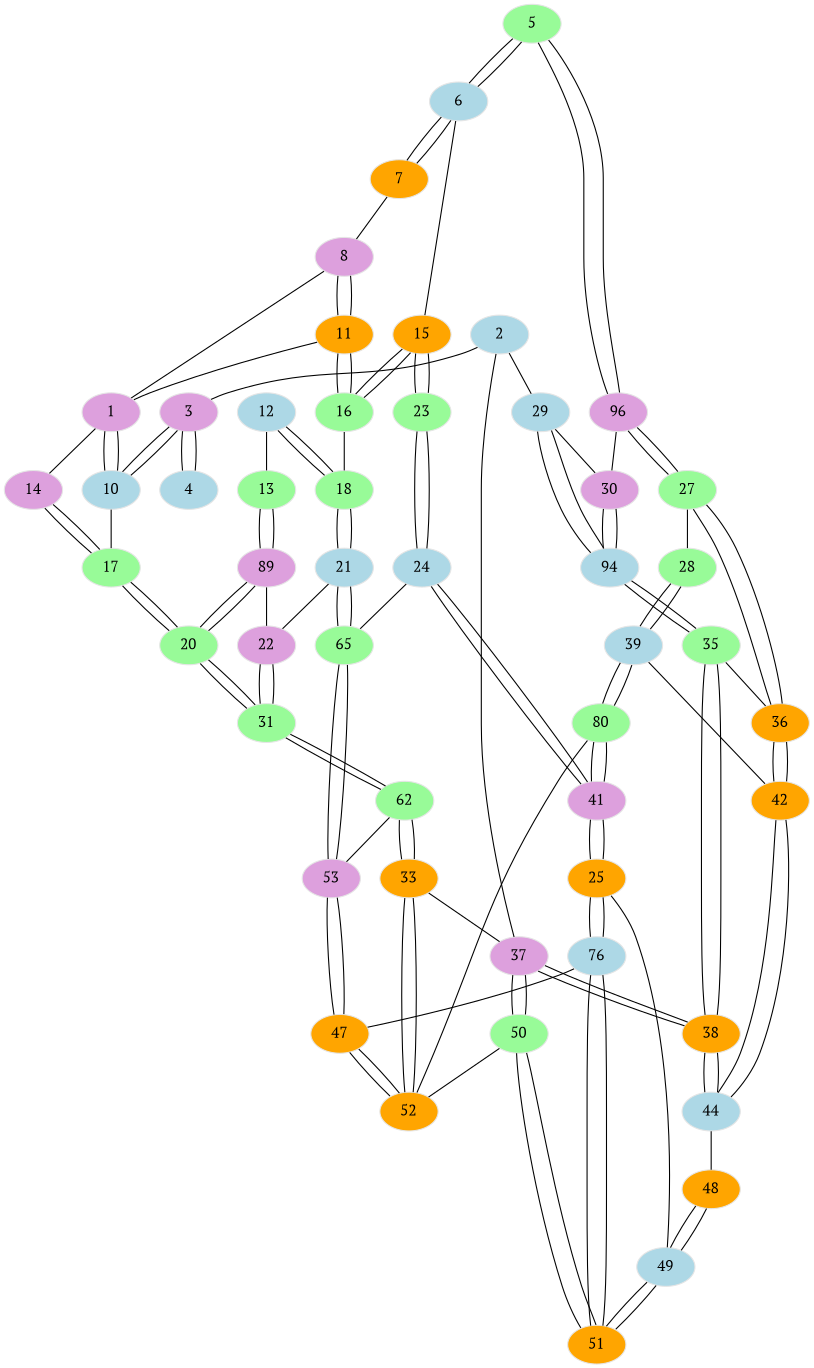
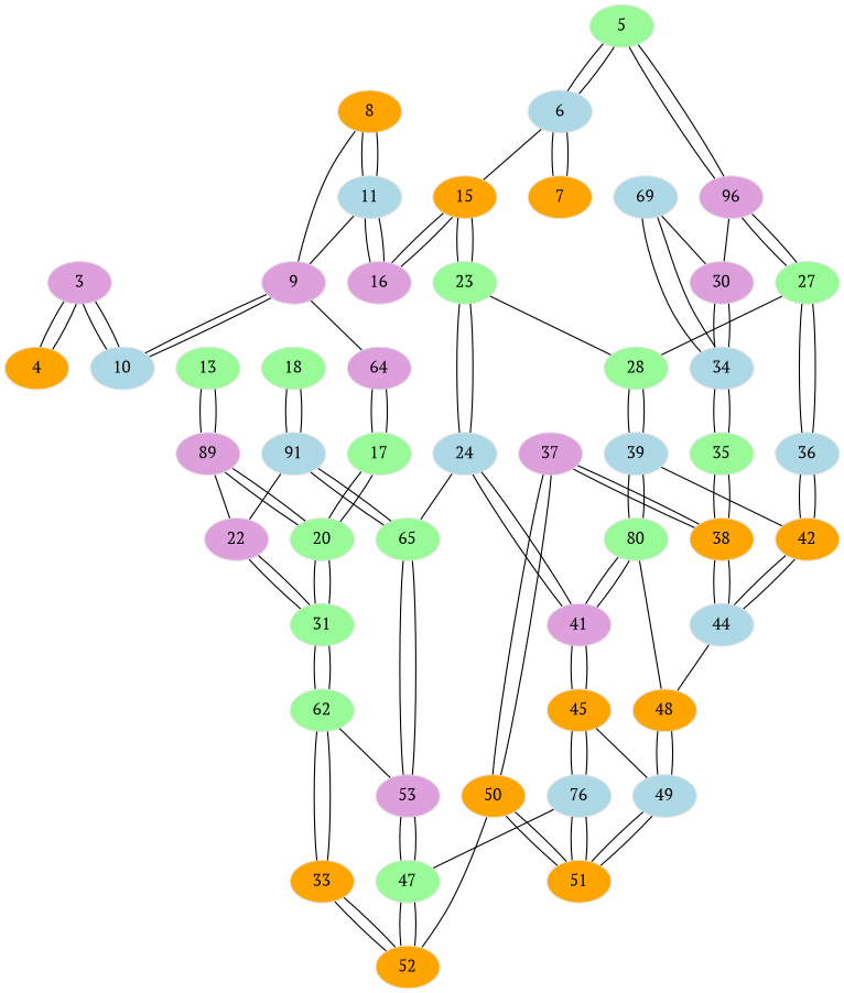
  graph {
    fontname="PT Serif"
    node [color=gray90 fillcolor=lightblue fontname="PT Serif" style=filled]
    edge [fontname="PT Serif"]
-   2
    3 [fillcolor=plum]
-   29
+   29 [label=69]
    37 [fillcolor=plum]
    6
    5 [fillcolor=palegreen]
    n7 [fillcolor=plum label=96]
-   4
+   4 [fillcolor=orange]
    10
    30 [fillcolor=plum]
-   34 [label=94]
+   34
    38 [fillcolor=orange]
-   50 [fillcolor=palegreen]
+   50 [fillcolor=orange]
    17 [fillcolor=palegreen]
    33 [fillcolor=orange]
    52 [fillcolor=orange]
    7 [fillcolor=orange]
-   8 [fillcolor=plum]
+   8 [fillcolor=orange]
    15 [fillcolor=orange]
    27 [fillcolor=palegreen]
-   16 [fillcolor=palegreen]
+   16 [fillcolor=plum]
    23 [fillcolor=palegreen]
-   9 [fillcolor=plum label=1]
-   11 [fillcolor=orange]
-   14 [fillcolor=plum]
+   9 [fillcolor=plum]
+   11
+   14 [fillcolor=plum label=64]
    20 [fillcolor=palegreen]
-   12
    13 [fillcolor=palegreen]
    18 [fillcolor=palegreen]
    n30 [fillcolor=plum label=89]
-   21
+   21 [label=91]
    22 [fillcolor=plum]
    24
    28 [fillcolor=palegreen]
    31 [fillcolor=palegreen]
    n36 [fillcolor=palegreen label=65]
    n37 [fillcolor=palegreen label=62]
    n38 [fillcolor=plum label=53]
    41 [fillcolor=plum]
    39
-   45 [fillcolor=orange label=25]
-   47 [fillcolor=orange]
-   36 [fillcolor=orange]
+   45 [fillcolor=orange]
+   47 [fillcolor=palegreen]
+   36
    42 [fillcolor=orange]
    n45 [fillcolor=palegreen label=80]
    35 [fillcolor=palegreen]
    44
    51 [fillcolor=orange]
    48 [fillcolor=orange]
    49
    n51 [label=76]
-   2 -- 3
-   2 -- 29
-   2 -- 37
    3 -- 4
    3 -- 4
    3 -- 10
    3 -- 10
    29 -- 30
    29 -- 34
    29 -- 34
    37 -- 38
    37 -- 38
    37 -- 50
    37 -- 50
    6 -- 7
    6 -- 7
    6 -- 15
    5 -- 6
    5 -- 6
    5 -- n7
    5 -- n7
    n7 -- 30
    n7 -- 27
    n7 -- 27
-   10 -- 17
    30 -- 34
    30 -- 34
    34 -- 35
    34 -- 35
    38 -- 44
    38 -- 44
    50 -- 52
    50 -- 51
    50 -- 51
    17 -- 20
    17 -- 20
-   33 -- 37
    33 -- 52
    33 -- 52
-   7 -- 8
    8 -- 9
    8 -- 11
    8 -- 11
    15 -- 16
    15 -- 16
    15 -- 23
    15 -- 23
    27 -- 28
    27 -- 36
    27 -- 36
-   16 -- 18
    23 -- 24
    23 -- 24
+   23 -- 28
    9 -- 10
    9 -- 10
    9 -- 14
    11 -- 16
    11 -- 16
    11 -- 9
    14 -- 17
    14 -- 17
    20 -- 31
    20 -- 31
-   12 -- 13
-   12 -- 18
-   12 -- 18
    13 -- n30
    13 -- n30
    18 -- 21
    18 -- 21
    n30 -- 20
    n30 -- 20
    n30 -- 22
    21 -- 22
    21 -- n36
    21 -- n36
    22 -- 31
    22 -- 31
    24 -- n36
    24 -- 41
    24 -- 41
    28 -- 39
    28 -- 39
    31 -- n37
    31 -- n37
    n36 -- n38
    n36 -- n38
    n37 -- 33
    n37 -- 33
    n37 -- n38
    n38 -- 47
    n38 -- 47
    41 -- 45
    41 -- 45
    39 -- 42
    39 -- n45
    39 -- n45
    45 -- 49
    45 -- n51
    45 -- n51
    47 -- 52
    47 -- 52
    36 -- 42
    36 -- 42
    42 -- 44
    42 -- 44
    n45 -- 41
    n45 -- 41
-   n45 -- 52
+   n45 -- 48
    35 -- 38
    35 -- 38
-   35 -- 36
    44 -- 48
    48 -- 49
    48 -- 49
    49 -- 51
    49 -- 51
    n51 -- 47
    n51 -- 51
    n51 -- 51
  }
